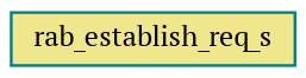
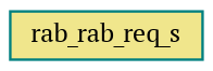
  digraph {
    rankdir=LR
    fontname="PT Serif"
-   n1 [color=teal fillcolor=khaki fontname="PT Serif" fontsize=10 height=0.2 label=rab_establish_req_s shape=record style=filled width=0.4]
+   n1 [color=teal fillcolor=khaki fontname="PT Serif" fontsize=10 height=0.2 label=rab_rab_req_s shape=record style=filled width=0.4]
  }
